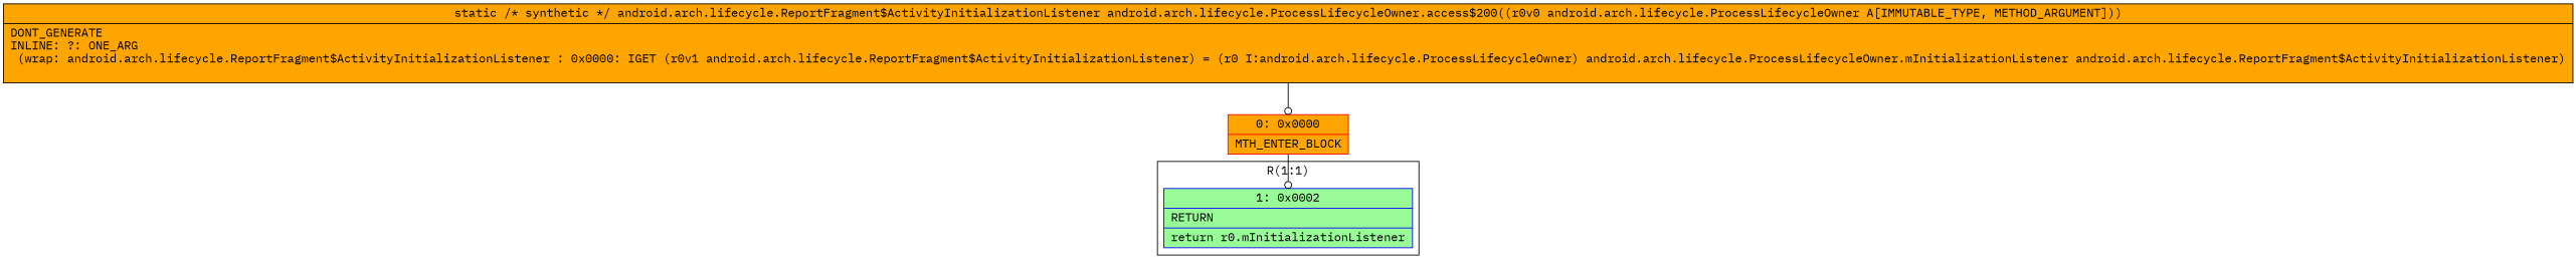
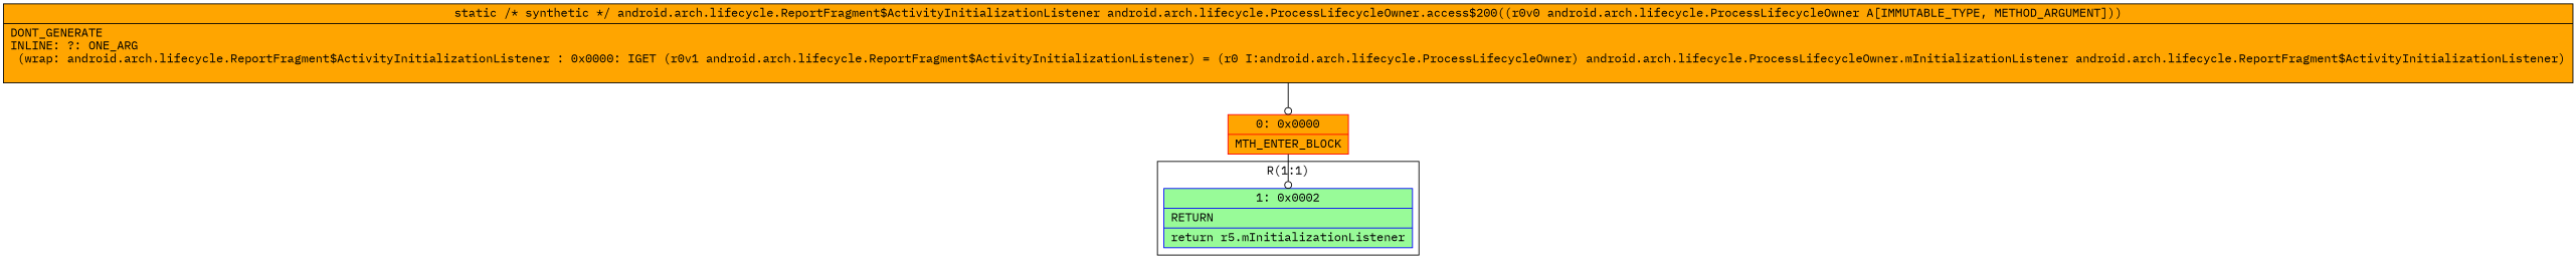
  digraph {
    fontname="IBM Plex Mono"
    node [shape=record style=filled fillcolor=orange fontname="IBM Plex Mono"]
    edge [arrowhead=odot fontname="IBM Plex Mono"]
-   n1 [color=blue label="{1\:\ 0x0002|RETURN\l|return r0.mInitializationListener\l}" fillcolor=palegreen]
+   n1 [color=blue label="{1\:\ 0x0002|RETURN\l|return r5.mInitializationListener\l}" fillcolor=palegreen]
    n2 [color=red label="{0\:\ 0x0000|MTH_ENTER_BLOCK\l}"]
    n3 [label="{static \/* synthetic *\/ android.arch.lifecycle.ReportFragment$ActivityInitializationListener android.arch.lifecycle.ProcessLifecycleOwner.access$200((r0v0 android.arch.lifecycle.ProcessLifecycleOwner A[IMMUTABLE_TYPE, METHOD_ARGUMENT]))  | DONT_GENERATE\lINLINE: ?: ONE_ARG  \l  (wrap: android.arch.lifecycle.ReportFragment$ActivityInitializationListener : 0x0000: IGET  (r0v1 android.arch.lifecycle.ReportFragment$ActivityInitializationListener) = (r0 I:android.arch.lifecycle.ProcessLifecycleOwner) android.arch.lifecycle.ProcessLifecycleOwner.mInitializationListener android.arch.lifecycle.ReportFragment$ActivityInitializationListener)\l\l}"]
    subgraph cluster_1 {
      label="R(1:1)"
      n1
    }
    n2 -> n1
    n3 -> n2
  }
